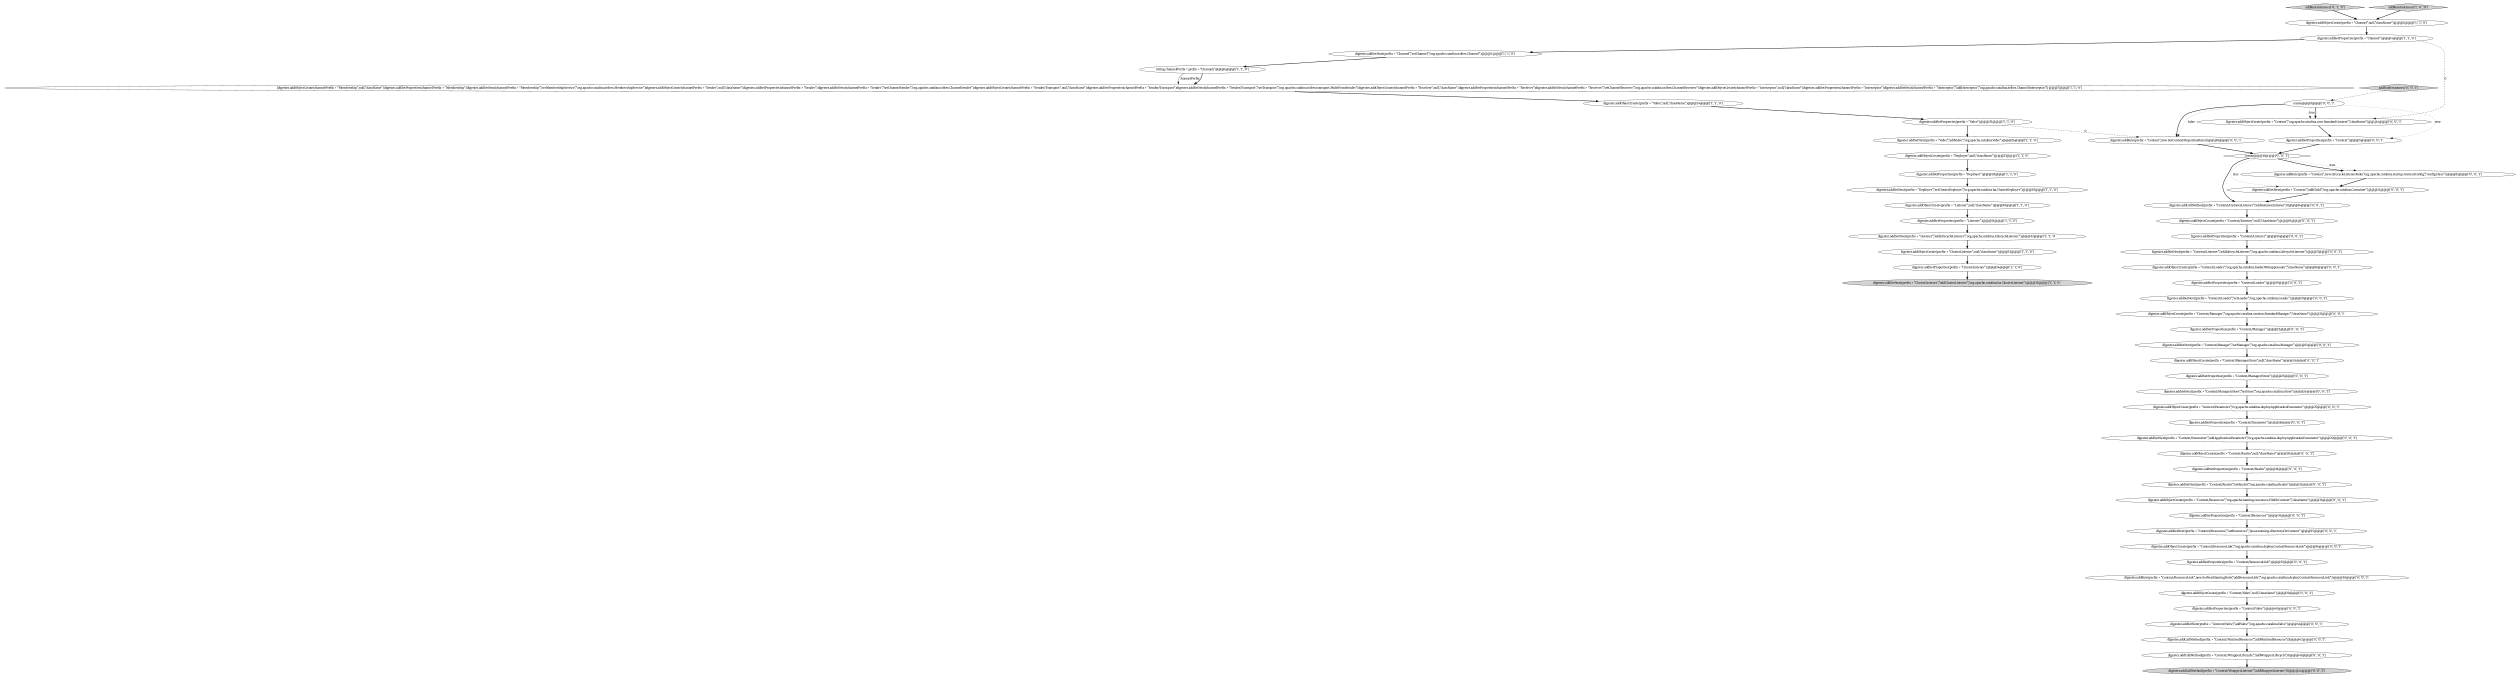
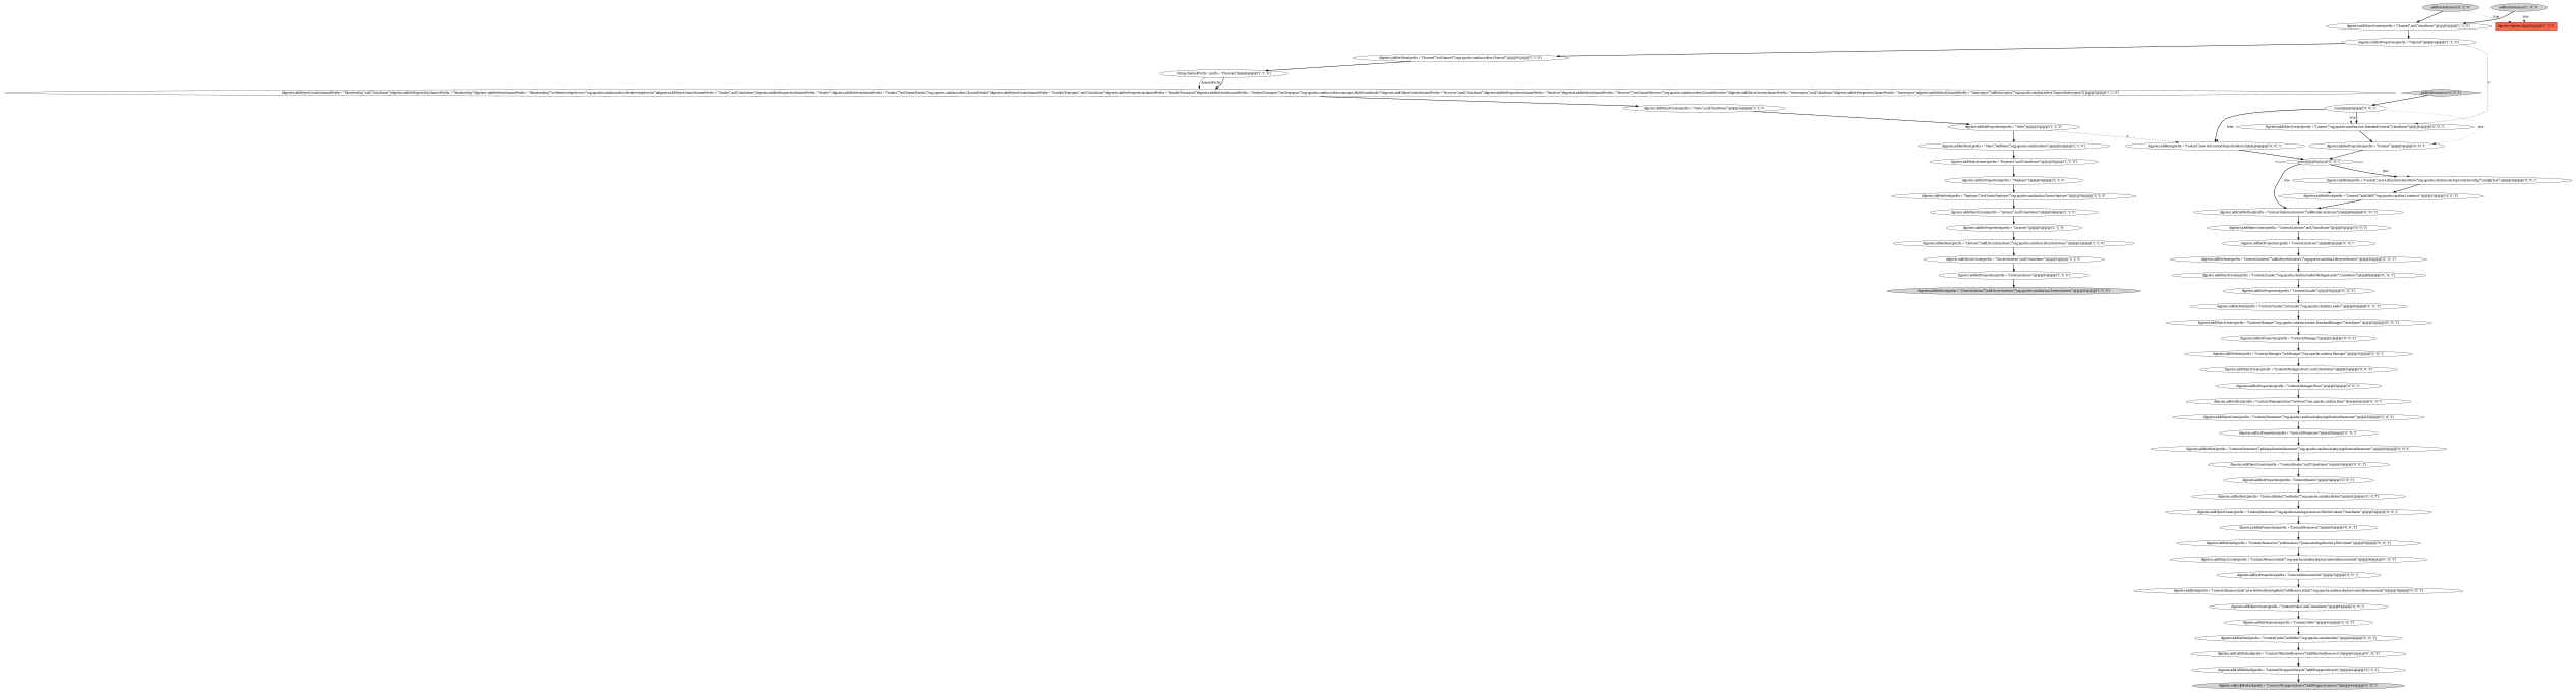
  digraph {
    fontname=Merriweather
    node [fillcolor=white fontname=Merriweather shape=ellipse style=filled]
    edge [fontname=Merriweather style=bold]
    n1 [label="digester.addSetProperties(prefix + \"Context/Resources\")@@@34@@@['0', '0', '1']"]
    n2 [label="digester.addSetNext(prefix + \"Context/Resources\",\"setResources\",\"javax.naming.directory.DirContext\")@@@35@@@['0', '0', '1']"]
    n3 [label="digester.addObjectCreate(prefix + \"Context/ResourceLink\",\"org.apache.catalina.deploy.ContextResourceLink\")@@@36@@@['0', '0', '1']"]
    n4 [label="digester.addObjectCreate(prefix + \"Channel\",null,\"className\")@@@3@@@['1', '1', '0']"]
    n5 [label="digester.addSetProperties(prefix + \"Channel\")@@@4@@@['1', '1', '0']"]
    n6 [label="digester.addObjectCreate(prefix + \"Context\",\"org.apache.catalina.core.StandardContext\",\"className\")@@@4@@@['0', '0', '1']"]
    n7 [label="digester.addSetNext(prefix + \"Channel\",\"setChannel\",\"org.apache.catalina.tribes.Channel\")@@@5@@@['1', '1', '0']"]
    n8 [label="digester.addSetProperties(prefix + \"Context/Manager\")@@@22@@@['0', '0', '1']"]
    n9 [label="digester.addSetNext(prefix + \"Context/Manager\",\"setManager\",\"org.apache.catalina.Manager\")@@@23@@@['0', '0', '1']"]
    n10 [label="digester.addObjectCreate(prefix + \"Context/Manager/Store\",null,\"className\")@@@24@@@['0', '0', '1']"]
    n11 [label="digester.addRule(prefix + \"Context\",new SetContextPropertiesRule())@@@8@@@['0', '0', '1']"]
    n12 [label="create@@@10@@@['0', '0', '1']" shape=diamond]
    n13 [label="digester.addSetNext(prefix + \"Context\",\"addChild\",\"org.apache.catalina.Container\")@@@12@@@['0', '0', '1']"]
    n14 [label="digester.addCallMethod(prefix + \"Context/InstanceListener\",\"addInstanceListener\",0)@@@14@@@['0', '0', '1']"]
    n15 [label="digester.addRule(prefix + \"Context\",new LifecycleListenerRule(\"org.apache.catalina.startup.ContextConfig\",\"configClass\"))@@@11@@@['0', '0', '1']"]
    n16 [label="digester.addObjectCreate(prefix + \"Deployer\",null,\"className\")@@@27@@@['1', '1', '0']"]
    n17 [label="digester.addSetProperties(prefix + \"Deployer\")@@@28@@@['1', '1', '0']"]
    n18 [label="digester.addSetNext(prefix + \"Deployer\",\"setClusterDeployer\",\"org.apache.catalina.ha.ClusterDeployer\")@@@29@@@['1', '1', '0']"]
    n19 [label="digester.addSetProperties(prefix + \"Context\")@@@5@@@['0', '0', '1']"]
    n20 [label="digester.addSetProperties(prefix + \"Context/Manager/Store\")@@@25@@@['0', '0', '1']"]
    n21 [label="digester.addSetNext(prefix + \"Context/Manager/Store\",\"setStore\",\"org.apache.catalina.Store\")@@@26@@@['0', '0', '1']"]
    n22 [label="digester.addCallMethod(prefix + \"Context/WrapperLifecycle\",\"addWrapperLifecycle\",0)@@@43@@@['0', '0', '1']"]
    n23 [fillcolor=lightgray label="digester.addCallMethod(prefix + \"Context/WrapperListener\",\"addWrapperListener\",0)@@@44@@@['0', '0', '1']"]
    n24 [label="String channelPrefix = prefix + \"Channel/\"@@@6@@@['1', '1', '0']"]
    n25 [label="digester.addObjectCreate(prefix + \"Context/Listener\",null,\"className\")@@@15@@@['0', '0', '1']"]
    n26 [label="digester.addObjectCreate(prefix + \"ClusterListener\",null,\"className\")@@@33@@@['1', '1', '0']"]
    n27 [label="digester.addSetProperties(prefix + \"ClusterListener\")@@@34@@@['1', '1', '0']"]
    n28 [fillcolor=lightgray label="digester.addSetNext(prefix + \"ClusterListener\",\"addClusterListener\",\"org.apache.catalina.ha.ClusterListener\")@@@35@@@['1', '1', '0']"]
    n29 [label="digester.addObjectCreate(prefix + \"Listener\",null,\"className\")@@@30@@@['1', '1', '0']"]
    n30 [label="digester.addSetProperties(prefix + \"Listener\")@@@31@@@['1', '1', '0']"]
    n31 [label="digester.addSetNext(prefix + \"Listener\",\"addLifecycleListener\",\"org.apache.catalina.LifecycleListener\")@@@32@@@['1', '1', '0']"]
    n32 [label="digester.addRule(prefix + \"Context/ResourceLink\",new SetNextNamingRule(\"addResourceLink\",\"org.apache.catalina.deploy.ContextResourceLink\"))@@@38@@@['0', '0', '1']"]
    n33 [label="digester.addObjectCreate(prefix + \"Context/Valve\",null,\"className\")@@@39@@@['0', '0', '1']"]
    n34 [label="digester.addSetProperties(prefix + \"Context/Valve\")@@@40@@@['0', '0', '1']"]
    n35 [label="digester.addSetProperties(prefix + \"Context/Listener\")@@@16@@@['0', '0', '1']"]
    n36 [label="digester.addSetNext(prefix + \"Context/Listener\",\"addLifecycleListener\",\"org.apache.catalina.LifecycleListener\")@@@17@@@['0', '0', '1']"]
    n37 [label="digester.addObjectCreate(prefix + \"Context/Resources\",\"org.apache.naming.resources.FileDirContext\",\"className\")@@@33@@@['0', '0', '1']"]
+   n38 [fillcolor=tomato label="Digester digester@@@2@@@['1', '1', '1']" shape=box]
    n39 [label="digester.addObjectCreate(prefix + \"Context/Loader\",\"org.apache.catalina.loader.WebappLoader\",\"className\")@@@18@@@['0', '0', '1']"]
    n40 [label="digester.addSetProperties(prefix + \"Context/Loader\")@@@19@@@['0', '0', '1']"]
    n41 [label="digester.addSetNext(prefix + \"Valve\",\"addValve\",\"org.apache.catalina.Valve\")@@@26@@@['1', '1', '0']"]
-   n42 [fillcolor=lightgray label="addRuleInstances['0', '1', '0']" shape=diamond]
+   n42 [fillcolor=lightgray label="addRuleInstances['0', '1', '0']"]
    n43 [label="{digester.addObjectCreate(channelPrefix + \"Membership\",null,\"className\")digester.addSetProperties(channelPrefix + \"Membership\")digester.addSetNext(channelPrefix + \"Membership\",\"setMembershipService\",\"org.apache.catalina.tribes.MembershipService\")digester.addObjectCreate(channelPrefix + \"Sender\",null,\"className\")digester.addSetProperties(channelPrefix + \"Sender\")digester.addSetNext(channelPrefix + \"Sender\",\"setChannelSender\",\"org.apache.catalina.tribes.ChannelSender\")digester.addObjectCreate(channelPrefix + \"Sender/Transport\",null,\"className\")digester.addSetProperties(channelPrefix + \"Sender/Transport\")digester.addSetNext(channelPrefix + \"Sender/Transport\",\"setTransport\",\"org.apache.catalina.tribes.transport.MultiPointSender\")digester.addObjectCreate(channelPrefix + \"Receiver\",null,\"className\")digester.addSetProperties(channelPrefix + \"Receiver\")digester.addSetNext(channelPrefix + \"Receiver\",\"setChannelReceiver\",\"org.apache.catalina.tribes.ChannelReceiver\")digester.addObjectCreate(channelPrefix + \"Interceptor\",null,\"className\")digester.addSetProperties(channelPrefix + \"Interceptor\")digester.addSetNext(channelPrefix + \"Interceptor\",\"addInterceptor\",\"org.apache.catalina.tribes.ChannelInterceptor\")}@@@7@@@['1', '1', '0']"]
    n44 [label="digester.addObjectCreate(prefix + \"Valve\",null,\"className\")@@@24@@@['1', '1', '0']"]
    n45 [label="digester.addCallMethod(prefix + \"Context/WatchedResource\",\"addWatchedResource\",0)@@@42@@@['0', '0', '1']"]
    n46 [label="digester.addSetProperties(prefix + \"Valve\")@@@25@@@['1', '1', '0']"]
    n47 [label="digester.addSetNext(prefix + \"Context/Loader\",\"setLoader\",\"org.apache.catalina.Loader\")@@@20@@@['0', '0', '1']"]
    n48 [label="digester.addObjectCreate(prefix + \"Context/Manager\",\"org.apache.catalina.session.StandardManager\",\"className\")@@@21@@@['0', '0', '1']"]
    n49 [label="digester.addSetNext(prefix + \"Context/Realm\",\"setRealm\",\"org.apache.catalina.Realm\")@@@32@@@['0', '0', '1']"]
    n50 [label="digester.addSetProperties(prefix + \"Context/Realm\")@@@31@@@['0', '0', '1']"]
    n51 [label="digester.addSetNext(prefix + \"Context/Valve\",\"addValve\",\"org.apache.catalina.Valve\")@@@41@@@['0', '0', '1']"]
    n52 [label="digester.addObjectCreate(prefix + \"Context/Parameter\",\"org.apache.catalina.deploy.ApplicationParameter\")@@@27@@@['0', '0', '1']"]
    n53 [label="digester.addSetProperties(prefix + \"Context/Parameter\")@@@28@@@['0', '0', '1']"]
    n54 [label="digester.addSetProperties(prefix + \"Context/ResourceLink\")@@@37@@@['0', '0', '1']"]
    n55 [fillcolor=lightgray label="addRuleInstances['0', '0', '1']" shape=diamond]
    n56 [label="create@@@3@@@['0', '0', '1']"]
    n57 [label="digester.addSetNext(prefix + \"Context/Parameter\",\"addApplicationParameter\",\"org.apache.catalina.deploy.ApplicationParameter\")@@@29@@@['0', '0', '1']"]
    n58 [label="digester.addObjectCreate(prefix + \"Context/Realm\",null,\"className\")@@@30@@@['0', '0', '1']"]
-   n59 [fillcolor=lightgray label="addRuleInstances['1', '0', '0']" shape=diamond]
+   n59 [fillcolor=lightgray label="addRuleInstances['1', '0', '0']"]
    n1 -> n2
    n2 -> n3
    n3 -> n54
    n4 -> n5
    n5 -> n6 [label=0 style=dashed]
    n5 -> n7
    n6 -> n19
    n7 -> n24
    n8 -> n9
    n9 -> n10
    n10 -> n20
    n11 -> n12
    n12 -> n13 [label=true style=dotted]
    n12 -> n14
    n12 -> n15 [label=true style=dotted]
    n12 -> n15
    n13 -> n14
    n14 -> n25
    n15 -> n13
    n16 -> n17
    n17 -> n18
    n18 -> n29
    n19 -> n12
    n20 -> n21
    n21 -> n52
    n22 -> n23
    n24 -> n43 [label=channelPrefix style=solid]
    n24 -> n43
    n25 -> n35
    n26 -> n27
    n27 -> n28
    n29 -> n30
    n30 -> n31
    n31 -> n26
    n32 -> n33
    n33 -> n34
    n34 -> n51
    n35 -> n36
    n36 -> n39
    n37 -> n1
    n39 -> n40
    n40 -> n47
    n41 -> n16
    n42 -> n4
+   n42 -> n38 [label=true style=dotted]
    n43 -> n44
    n44 -> n46
    n45 -> n22
    n46 -> n11 [label=0 style=dashed]
    n46 -> n41
    n47 -> n48
    n48 -> n8
    n49 -> n37
    n50 -> n49
    n51 -> n45
    n52 -> n53
    n53 -> n57
    n54 -> n32
-   n55 -> n56 [style=dashed]
+   n55 -> n56
    n56 -> n6
    n56 -> n6 [label=true style=dotted]
    n56 -> n11 [label=false style=dotted]
    n56 -> n11
    n56 -> n19 [label=true style=dotted]
    n57 -> n58
    n58 -> n50
    n59 -> n4
+   n59 -> n38 [label=true style=dotted]
  }
